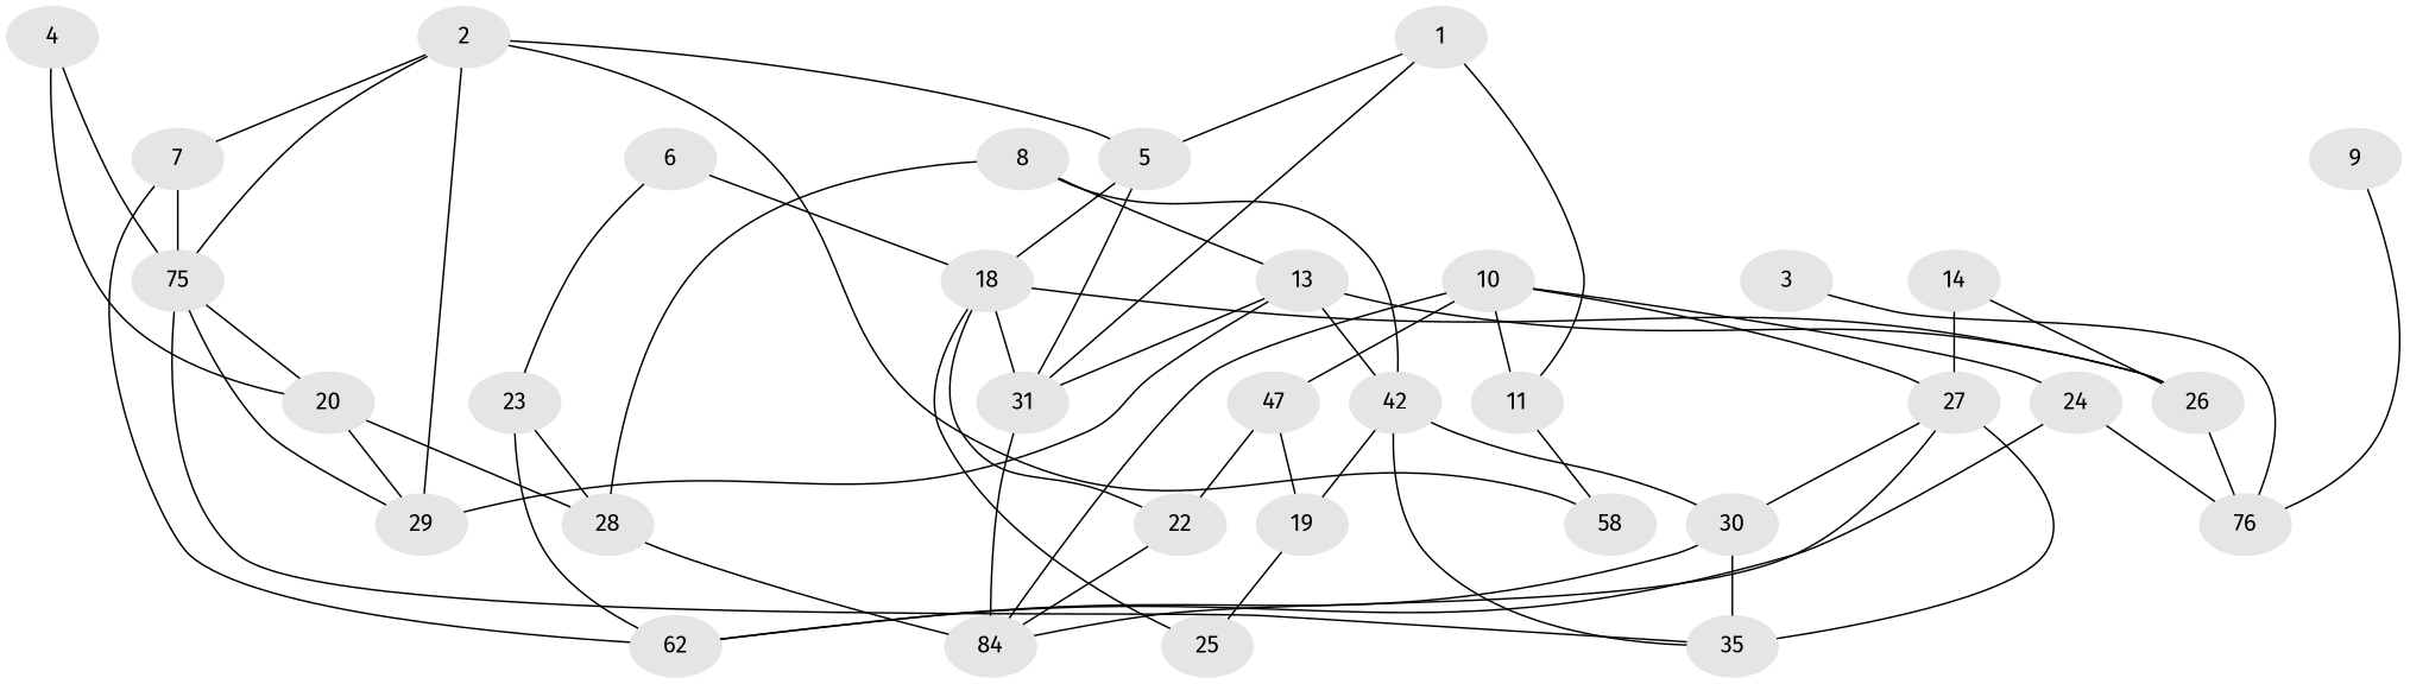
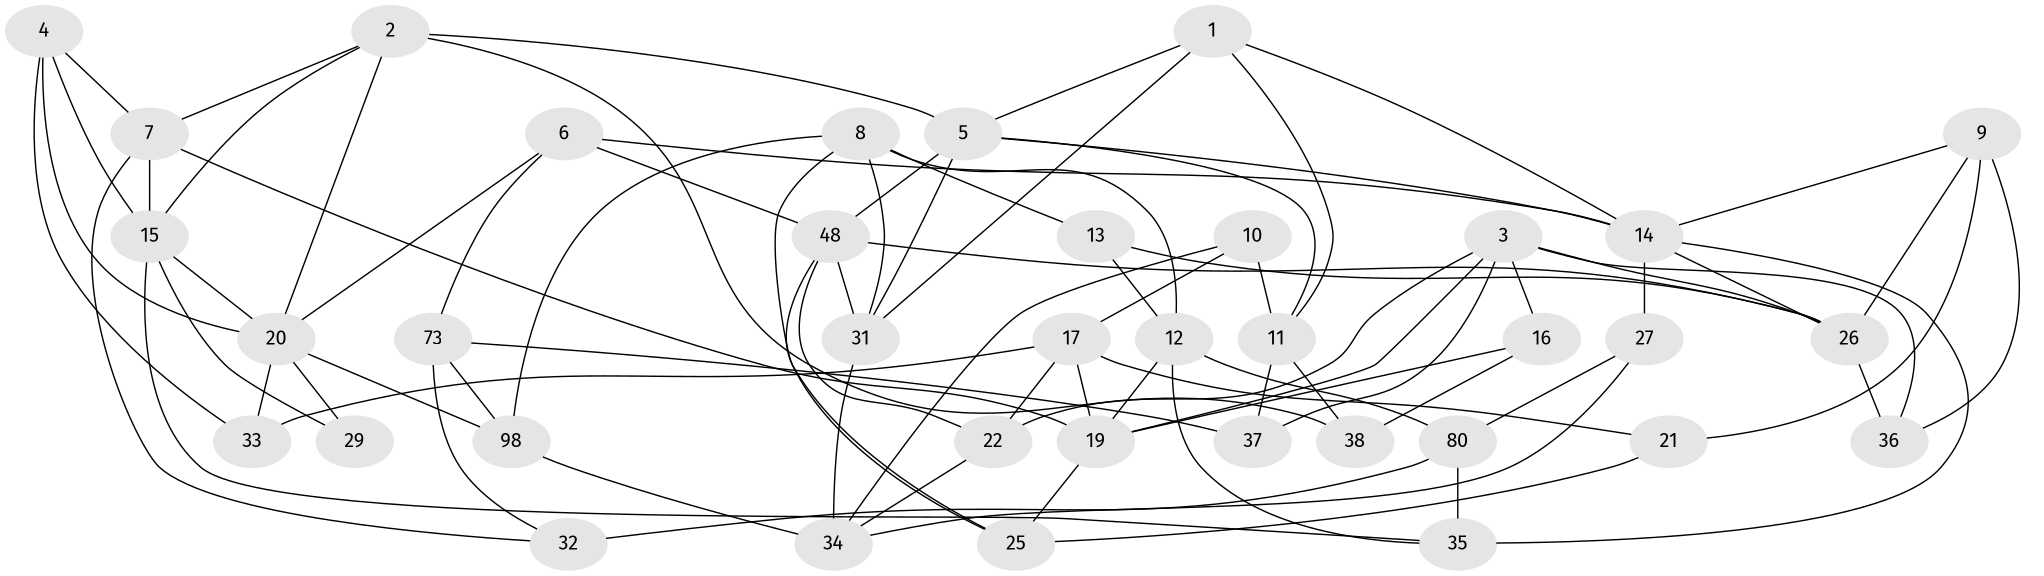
  graph {
    fontname="Fira Sans"
    node [color=gray90 fontname="Fira Sans" style=filled]
    edge [fontname="Fira Sans" weight=1.0]
    1
    5
    11
    14
    31
-   18
-   38 [label=58]
+   18 [label=48]
+   38
+   37
    26
    27
-   34 [label=84]
+   34
    2
    7
-   15 [label=75]
+   15
    29
    19
-   32 [label=62]
+   32
    20
    35
    3
+   16
    22
-   36 [label=76]
+   36
    25
    4
-   28
+   33
+   28 [label=98]
    6
-   23
+   23 [label=73]
    8
-   12 [label=42]
+   12
    13
-   30
+   30 [label=80]
    9
+   21
    10
-   17 [label=47]
-   24
+   17
    1 -- 5
    1 -- 11
+   1 -- 14
    1 -- 31
+   5 -- 11
+   5 -- 14
    5 -- 31
    5 -- 18
    11 -- 38 [weight=2.0]
+   11 -- 37
    14 -- 26
    14 -- 27
    31 -- 34 [weight=2.0]
    18 -- 31
    18 -- 26
    18 -- 22
    18 -- 25
    26 -- 36
    27 -- 34
-   27 -- 35
+   14 -- 35
    27 -- 30
    2 -- 5
    2 -- 38 [weight=2.0]
    2 -- 7
    2 -- 15
-   2 -- 29
+   2 -- 20
    7 -- 15
+   7 -- 19
    7 -- 32 [weight=2.0]
    15 -- 29
    15 -- 20
    15 -- 35
    19 -- 25
    20 -- 29
+   20 -- 33
    20 -- 28
+   3 -- 37
+   3 -- 26
+   3 -- 19
+   3 -- 16
+   3 -- 22
    3 -- 36
+   16 -- 38 [weight=2.0]
+   16 -- 19
    22 -- 34
+   4 -- 7
    4 -- 15
    4 -- 20
+   4 -- 33
    28 -- 34
+   6 -- 14
    6 -- 18
+   6 -- 20
    6 -- 23
+   23 -- 37 [weight=2.0]
    23 -- 32
    23 -- 28
-   13 -- 31
+   8 -- 31
+   8 -- 25
    8 -- 28
    8 -- 12 [weight=2.0]
    8 -- 13
    12 -- 19
    12 -- 35 [weight=2.0]
    12 -- 30
    13 -- 26
-   13 -- 29
    13 -- 12
    30 -- 32 [weight=2.0]
    30 -- 35 [weight=2.0]
+   9 -- 14
+   9 -- 26
    9 -- 36 [weight=2.0]
+   9 -- 21 [weight=2.0]
+   21 -- 25
    10 -- 11
-   10 -- 27 [weight=2.0]
    10 -- 34
    10 -- 17
-   10 -- 24
    17 -- 19
    17 -- 22
-   24 -- 32
-   24 -- 36 [weight=2.0]
+   17 -- 33 [weight=2.0]
+   17 -- 21
  }
